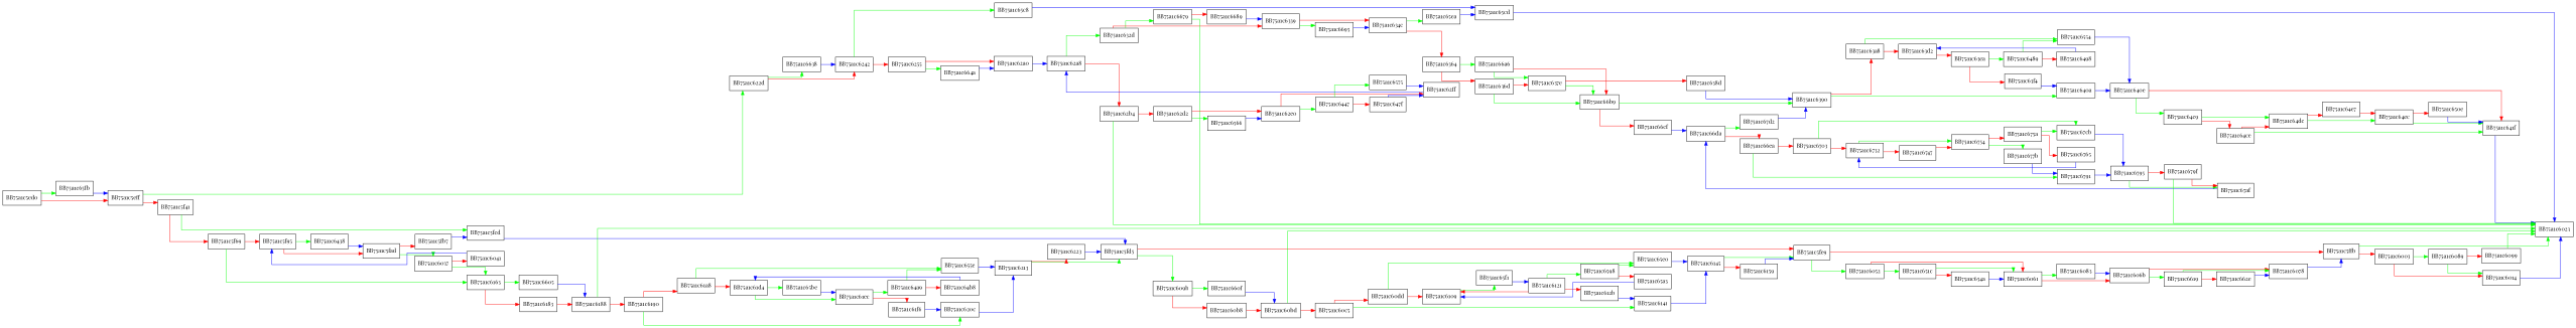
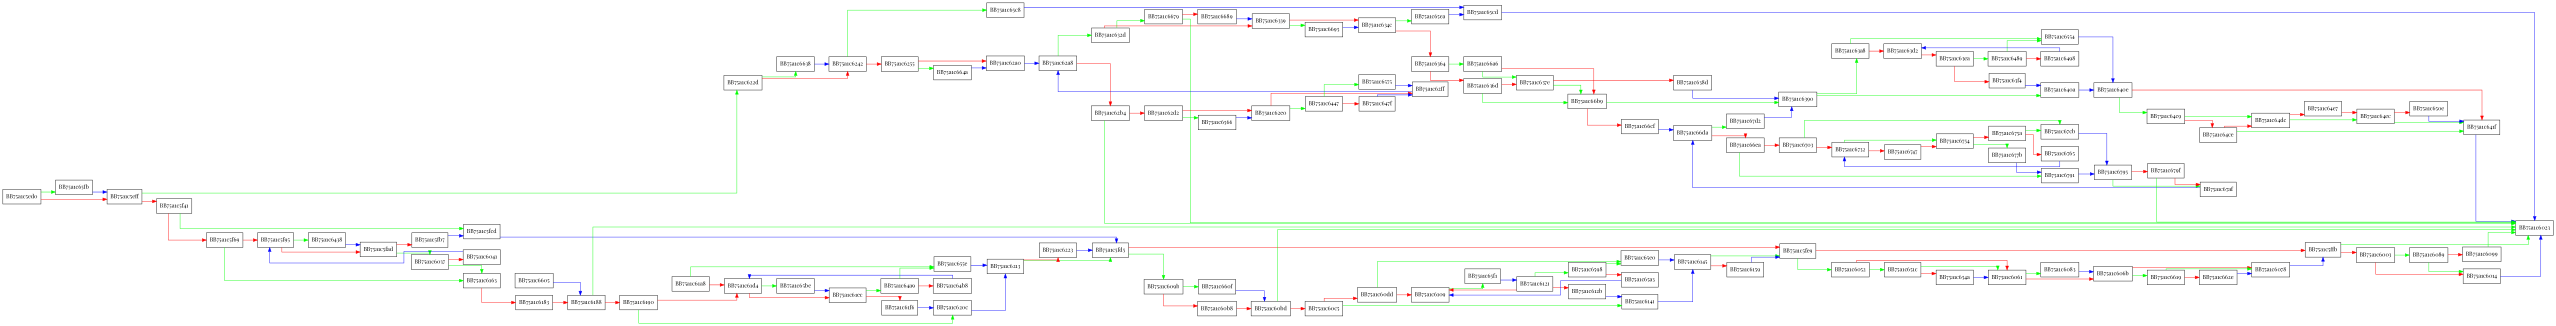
  digraph {
    fontname="Playfair Display"
    rankdir=LR
    splines=ortho
    node [fontname="Playfair Display" shape=box]
    edge [color=red fontname="Playfair Display"]
    BB75a1c5ed0
    BB75a1c65fb
    BB75a1c5eff
    BB75a1c622d
    BB75a1c5f41
    BB75a1c6638
    BB75a1c6242
    BB75a1c5fcd
    BB75a1c5f69
    BB75a1c65c8
    BB75a1c6255
    BB75a1c5fd5
    BB75a1c6163
    BB75a1c5f95
    BB75a1c609b
    BB75a1c5fe9
    BB75a1c6605
    BB75a1c6183
    BB75a1c6438
    BB75a1c5fad
    BB75a1c6188
    BB75a1c6037
    BB75a1c5fb7
    BB75a1c6041
    BB75a1c660f
    BB75a1c60b8
    BB75a1c6052
    BB75a1c5ffb
    BB75a1c60bd
    BB75a1c651c
    BB75a1c6061
    BB75a1c6023
    BB75a1c6003
    BB75a1c654a
    BB75a1c6083
    BB75a1c606b
    BB75a1c6089
    BB75a1c6014
    BB75a1c6099
    BB75a1c6619
    BB75a1c6078
    BB75a1c662e
    BB75a1c60c5
    BB75a1c6141
    BB75a1c60dd
    BB75a1c6145
    BB75a1c65e0
    BB75a1c6109
    BB75a1c6159
    BB75a1c65f1
    BB75a1c6121
    BB75a1c6598
    BB75a1c612b
    BB75a1c65a3
    BB75a1c6190
    BB75a1c620c
    BB75a1c61a8
    BB75a1c6213
    BB75a1c655e
    BB75a1c61d4
    BB75a1c6223
    BB75a1c65be
    BB75a1c61ec
    BB75a1c64a9
    BB75a1c61f6
    BB75a1c64b8
    BB75a1c65cd
    BB75a1c664a
    BB75a1c62a0
    BB75a1c62a8
    BB75a1c632d
    BB75a1c62b4
    BB75a1c6679
    BB75a1c6339
    BB75a1c62d2
    BB75a1c6689
    BB75a1c6695
    BB75a1c634c
    BB75a1c6566
    BB75a1c62e0
    BB75a1c6447
    BB75a1c62ff
    BB75a1c6575
    BB75a1c647f
    BB75a1c65ea
    BB75a1c6364
    BB75a1c66a6
    BB75a1c636d
    BB75a1c66b9
    BB75a1c637e
    BB75a1c6390
    BB75a1c66cf
    BB75a1c638d
    BB75a1c640a
    BB75a1c63a8
    BB75a1c66da
    BB75a1c640e
    BB75a1c6554
    BB75a1c63d2
    BB75a1c64c9
    BB75a1c641f
    BB75a1c63ea
    BB75a1c6489
    BB75a1c63f4
    BB75a1c6498
    BB75a1c64dc
    BB75a1c64ce
    BB75a1c64ec
    BB75a1c64e7
    BB75a1c650e
    BB75a1c67d2
    BB75a1c66ea
    BB75a1c6791
    BB75a1c6703
    BB75a1c6795
    BB75a1c67cb
    BB75a1c6732
    BB75a1c67af
    BB75a1c679f
    BB75a1c6754
    BB75a1c6747
    BB75a1c677b
    BB75a1c675a
    BB75a1c6765
    BB75a1c5ed0 -> BB75a1c65fb [color=green]
    BB75a1c5ed0 -> BB75a1c5eff
    BB75a1c65fb -> BB75a1c5eff [color=blue]
    BB75a1c5eff -> BB75a1c622d [color=green]
    BB75a1c5eff -> BB75a1c5f41
    BB75a1c622d -> BB75a1c6638 [color=green]
    BB75a1c622d -> BB75a1c6242
    BB75a1c5f41 -> BB75a1c5fcd [color=green]
    BB75a1c5f41 -> BB75a1c5f69
    BB75a1c6638 -> BB75a1c6242 [color=blue]
    BB75a1c6242 -> BB75a1c65c8 [color=green]
    BB75a1c6242 -> BB75a1c6255
    BB75a1c5fcd -> BB75a1c5fd5 [color=blue]
    BB75a1c5f69 -> BB75a1c6163 [color=green]
    BB75a1c5f69 -> BB75a1c5f95
    BB75a1c65c8 -> BB75a1c65cd [color=blue]
    BB75a1c6255 -> BB75a1c664a [color=green]
    BB75a1c6255 -> BB75a1c62a0
    BB75a1c5fd5 -> BB75a1c609b [color=green]
    BB75a1c5fd5 -> BB75a1c5fe9
-   BB75a1c6163 -> BB75a1c6605 [color=green]
    BB75a1c6163 -> BB75a1c6183
    BB75a1c5f95 -> BB75a1c6438 [color=green]
    BB75a1c5f95 -> BB75a1c5fad
    BB75a1c609b -> BB75a1c660f [color=green]
    BB75a1c609b -> BB75a1c60b8
    BB75a1c5fe9 -> BB75a1c6052 [color=green]
    BB75a1c5fe9 -> BB75a1c5ffb
    BB75a1c6605 -> BB75a1c6188 [color=blue]
    BB75a1c6183 -> BB75a1c6188
    BB75a1c6438 -> BB75a1c5fad [color=blue]
    BB75a1c5fad -> BB75a1c6037 [color=green]
    BB75a1c5fad -> BB75a1c5fb7
    BB75a1c6188 -> BB75a1c6023 [color=green]
    BB75a1c6188 -> BB75a1c6190
    BB75a1c6037 -> BB75a1c6163 [color=green]
    BB75a1c6037 -> BB75a1c6041
    BB75a1c5fb7 -> BB75a1c5fcd [color=blue]
    BB75a1c6041 -> BB75a1c5f95 [color=blue]
    BB75a1c660f -> BB75a1c60bd [color=blue]
    BB75a1c60b8 -> BB75a1c60bd
    BB75a1c6052 -> BB75a1c651c [color=green]
    BB75a1c6052 -> BB75a1c6061
    BB75a1c5ffb -> BB75a1c6023 [color=green]
    BB75a1c5ffb -> BB75a1c6003
    BB75a1c60bd -> BB75a1c6023 [color=green]
    BB75a1c60bd -> BB75a1c60c5
    BB75a1c651c -> BB75a1c6061 [color=green]
    BB75a1c651c -> BB75a1c654a
    BB75a1c6061 -> BB75a1c6083 [color=green]
    BB75a1c6061 -> BB75a1c606b
    BB75a1c6003 -> BB75a1c6089 [color=green]
    BB75a1c6003 -> BB75a1c6014
    BB75a1c654a -> BB75a1c6061 [color=blue]
    BB75a1c6083 -> BB75a1c606b [color=blue]
    BB75a1c606b -> BB75a1c6619 [color=green]
    BB75a1c606b -> BB75a1c6078
    BB75a1c6089 -> BB75a1c6014 [color=green]
    BB75a1c6089 -> BB75a1c6099
    BB75a1c6014 -> BB75a1c6023 [color=blue]
    BB75a1c6099 -> BB75a1c6023 [color=green]
    BB75a1c6619 -> BB75a1c6078 [color=green]
    BB75a1c6619 -> BB75a1c662e
    BB75a1c6078 -> BB75a1c5ffb [color=blue]
    BB75a1c662e -> BB75a1c6078 [color=blue]
    BB75a1c60c5 -> BB75a1c6141 [color=green]
    BB75a1c60c5 -> BB75a1c60dd
    BB75a1c6141 -> BB75a1c6145 [color=blue]
    BB75a1c60dd -> BB75a1c65e0 [color=green]
    BB75a1c60dd -> BB75a1c6109
    BB75a1c6145 -> BB75a1c5fe9 [color=green]
    BB75a1c6145 -> BB75a1c6159
    BB75a1c65e0 -> BB75a1c6145 [color=blue]
    BB75a1c6109 -> BB75a1c65f1 [color=green]
    BB75a1c6159 -> BB75a1c5fe9 [color=blue]
    BB75a1c65f1 -> BB75a1c6121 [color=blue]
    BB75a1c6121 -> BB75a1c6109
    BB75a1c6121 -> BB75a1c6598 [color=green]
    BB75a1c6121 -> BB75a1c612b
    BB75a1c6598 -> BB75a1c65e0 [color=green]
    BB75a1c6598 -> BB75a1c65a3
    BB75a1c612b -> BB75a1c6141 [color=blue]
    BB75a1c65a3 -> BB75a1c6109 [color=blue]
    BB75a1c6190 -> BB75a1c620c [color=green]
-   BB75a1c6190 -> BB75a1c61a8
+   BB75a1c6190 -> BB75a1c61d4
    BB75a1c620c -> BB75a1c6213 [color=blue]
    BB75a1c61a8 -> BB75a1c655e [color=green]
    BB75a1c61a8 -> BB75a1c61d4
    BB75a1c6213 -> BB75a1c5fd5 [color=green]
    BB75a1c6213 -> BB75a1c6223
    BB75a1c655e -> BB75a1c6213 [color=blue]
    BB75a1c61d4 -> BB75a1c65be [color=green]
-   BB75a1c61d4 -> BB75a1c61ec [color=green]
+   BB75a1c61d4 -> BB75a1c61ec
    BB75a1c6223 -> BB75a1c5fd5 [color=blue]
    BB75a1c65be -> BB75a1c61ec [color=blue]
    BB75a1c61ec -> BB75a1c64a9 [color=green]
    BB75a1c61ec -> BB75a1c61f6
    BB75a1c64a9 -> BB75a1c655e [color=green]
    BB75a1c64a9 -> BB75a1c64b8
    BB75a1c61f6 -> BB75a1c620c [color=blue]
    BB75a1c64b8 -> BB75a1c61d4 [color=blue]
    BB75a1c65cd -> BB75a1c6023 [color=blue]
    BB75a1c664a -> BB75a1c62a0 [color=blue]
    BB75a1c62a0 -> BB75a1c62a8 [color=blue]
    BB75a1c62a8 -> BB75a1c632d [color=green]
    BB75a1c62a8 -> BB75a1c62b4
    BB75a1c632d -> BB75a1c6679 [color=green]
    BB75a1c632d -> BB75a1c6339
    BB75a1c62b4 -> BB75a1c6023 [color=green]
    BB75a1c62b4 -> BB75a1c62d2
    BB75a1c6679 -> BB75a1c6023 [color=green]
    BB75a1c6679 -> BB75a1c6689
    BB75a1c6339 -> BB75a1c6695 [color=green]
    BB75a1c6339 -> BB75a1c634c
    BB75a1c62d2 -> BB75a1c6566 [color=green]
    BB75a1c62d2 -> BB75a1c62e0
    BB75a1c6689 -> BB75a1c6339 [color=blue]
    BB75a1c6695 -> BB75a1c634c [color=blue]
    BB75a1c634c -> BB75a1c65ea [color=green]
    BB75a1c634c -> BB75a1c6364
    BB75a1c6566 -> BB75a1c62e0 [color=blue]
    BB75a1c62e0 -> BB75a1c6447 [color=green]
    BB75a1c62e0 -> BB75a1c62ff
    BB75a1c6447 -> BB75a1c6575 [color=green]
    BB75a1c6447 -> BB75a1c647f
    BB75a1c62ff -> BB75a1c62a8 [color=blue]
    BB75a1c6575 -> BB75a1c62ff [color=blue]
    BB75a1c647f -> BB75a1c62ff [color=blue]
    BB75a1c65ea -> BB75a1c65cd [color=blue]
    BB75a1c6364 -> BB75a1c66a6 [color=green]
    BB75a1c6364 -> BB75a1c636d
    BB75a1c66a6 -> BB75a1c66b9
    BB75a1c66a6 -> BB75a1c637e [color=green]
    BB75a1c636d -> BB75a1c66b9 [color=green]
    BB75a1c636d -> BB75a1c637e
    BB75a1c66b9 -> BB75a1c6390 [color=green]
    BB75a1c66b9 -> BB75a1c66cf
    BB75a1c637e -> BB75a1c66b9 [color=green]
    BB75a1c637e -> BB75a1c638d
    BB75a1c6390 -> BB75a1c640a [color=green]
-   BB75a1c6390 -> BB75a1c63a8
+   BB75a1c6390 -> BB75a1c63a8 [color=green]
    BB75a1c66cf -> BB75a1c66da [color=blue]
    BB75a1c638d -> BB75a1c6390 [color=blue]
    BB75a1c640a -> BB75a1c640e [color=blue]
    BB75a1c63a8 -> BB75a1c6554 [color=green]
    BB75a1c63a8 -> BB75a1c63d2
    BB75a1c66da -> BB75a1c67d2 [color=green]
    BB75a1c66da -> BB75a1c66ea
    BB75a1c640e -> BB75a1c64c9 [color=green]
    BB75a1c640e -> BB75a1c641f
    BB75a1c6554 -> BB75a1c640e [color=blue]
    BB75a1c63d2 -> BB75a1c63ea
    BB75a1c64c9 -> BB75a1c64dc [color=green]
    BB75a1c64c9 -> BB75a1c64ce
    BB75a1c641f -> BB75a1c6023 [color=blue]
    BB75a1c63ea -> BB75a1c6489 [color=green]
    BB75a1c63ea -> BB75a1c63f4
    BB75a1c6489 -> BB75a1c6554 [color=green]
    BB75a1c6489 -> BB75a1c6498
    BB75a1c63f4 -> BB75a1c640a [color=blue]
    BB75a1c6498 -> BB75a1c63d2 [color=blue]
    BB75a1c64dc -> BB75a1c64ec [color=green]
    BB75a1c64dc -> BB75a1c64e7
    BB75a1c64ce -> BB75a1c641f [color=green]
    BB75a1c64ce -> BB75a1c64dc
    BB75a1c64ec -> BB75a1c641f [color=green]
    BB75a1c64ec -> BB75a1c650e
    BB75a1c64e7 -> BB75a1c64ec
    BB75a1c650e -> BB75a1c641f [color=blue]
    BB75a1c67d2 -> BB75a1c6390 [color=blue]
    BB75a1c66ea -> BB75a1c6791 [color=green]
    BB75a1c66ea -> BB75a1c6703
    BB75a1c6791 -> BB75a1c6795 [color=blue]
    BB75a1c6703 -> BB75a1c67cb [color=green]
    BB75a1c6703 -> BB75a1c6732
    BB75a1c6795 -> BB75a1c67af [color=green]
    BB75a1c6795 -> BB75a1c679f
    BB75a1c67cb -> BB75a1c6795 [color=blue]
    BB75a1c6732 -> BB75a1c6754 [color=green]
    BB75a1c6732 -> BB75a1c6747
    BB75a1c67af -> BB75a1c66da [color=blue]
    BB75a1c679f -> BB75a1c6023 [color=green]
    BB75a1c679f -> BB75a1c67af
    BB75a1c6754 -> BB75a1c677b [color=green]
    BB75a1c6754 -> BB75a1c675a
    BB75a1c6747 -> BB75a1c6754
    BB75a1c677b -> BB75a1c6791 [color=blue]
    BB75a1c675a -> BB75a1c67cb [color=green]
    BB75a1c675a -> BB75a1c6765
    BB75a1c6765 -> BB75a1c6732 [color=blue]
  }
